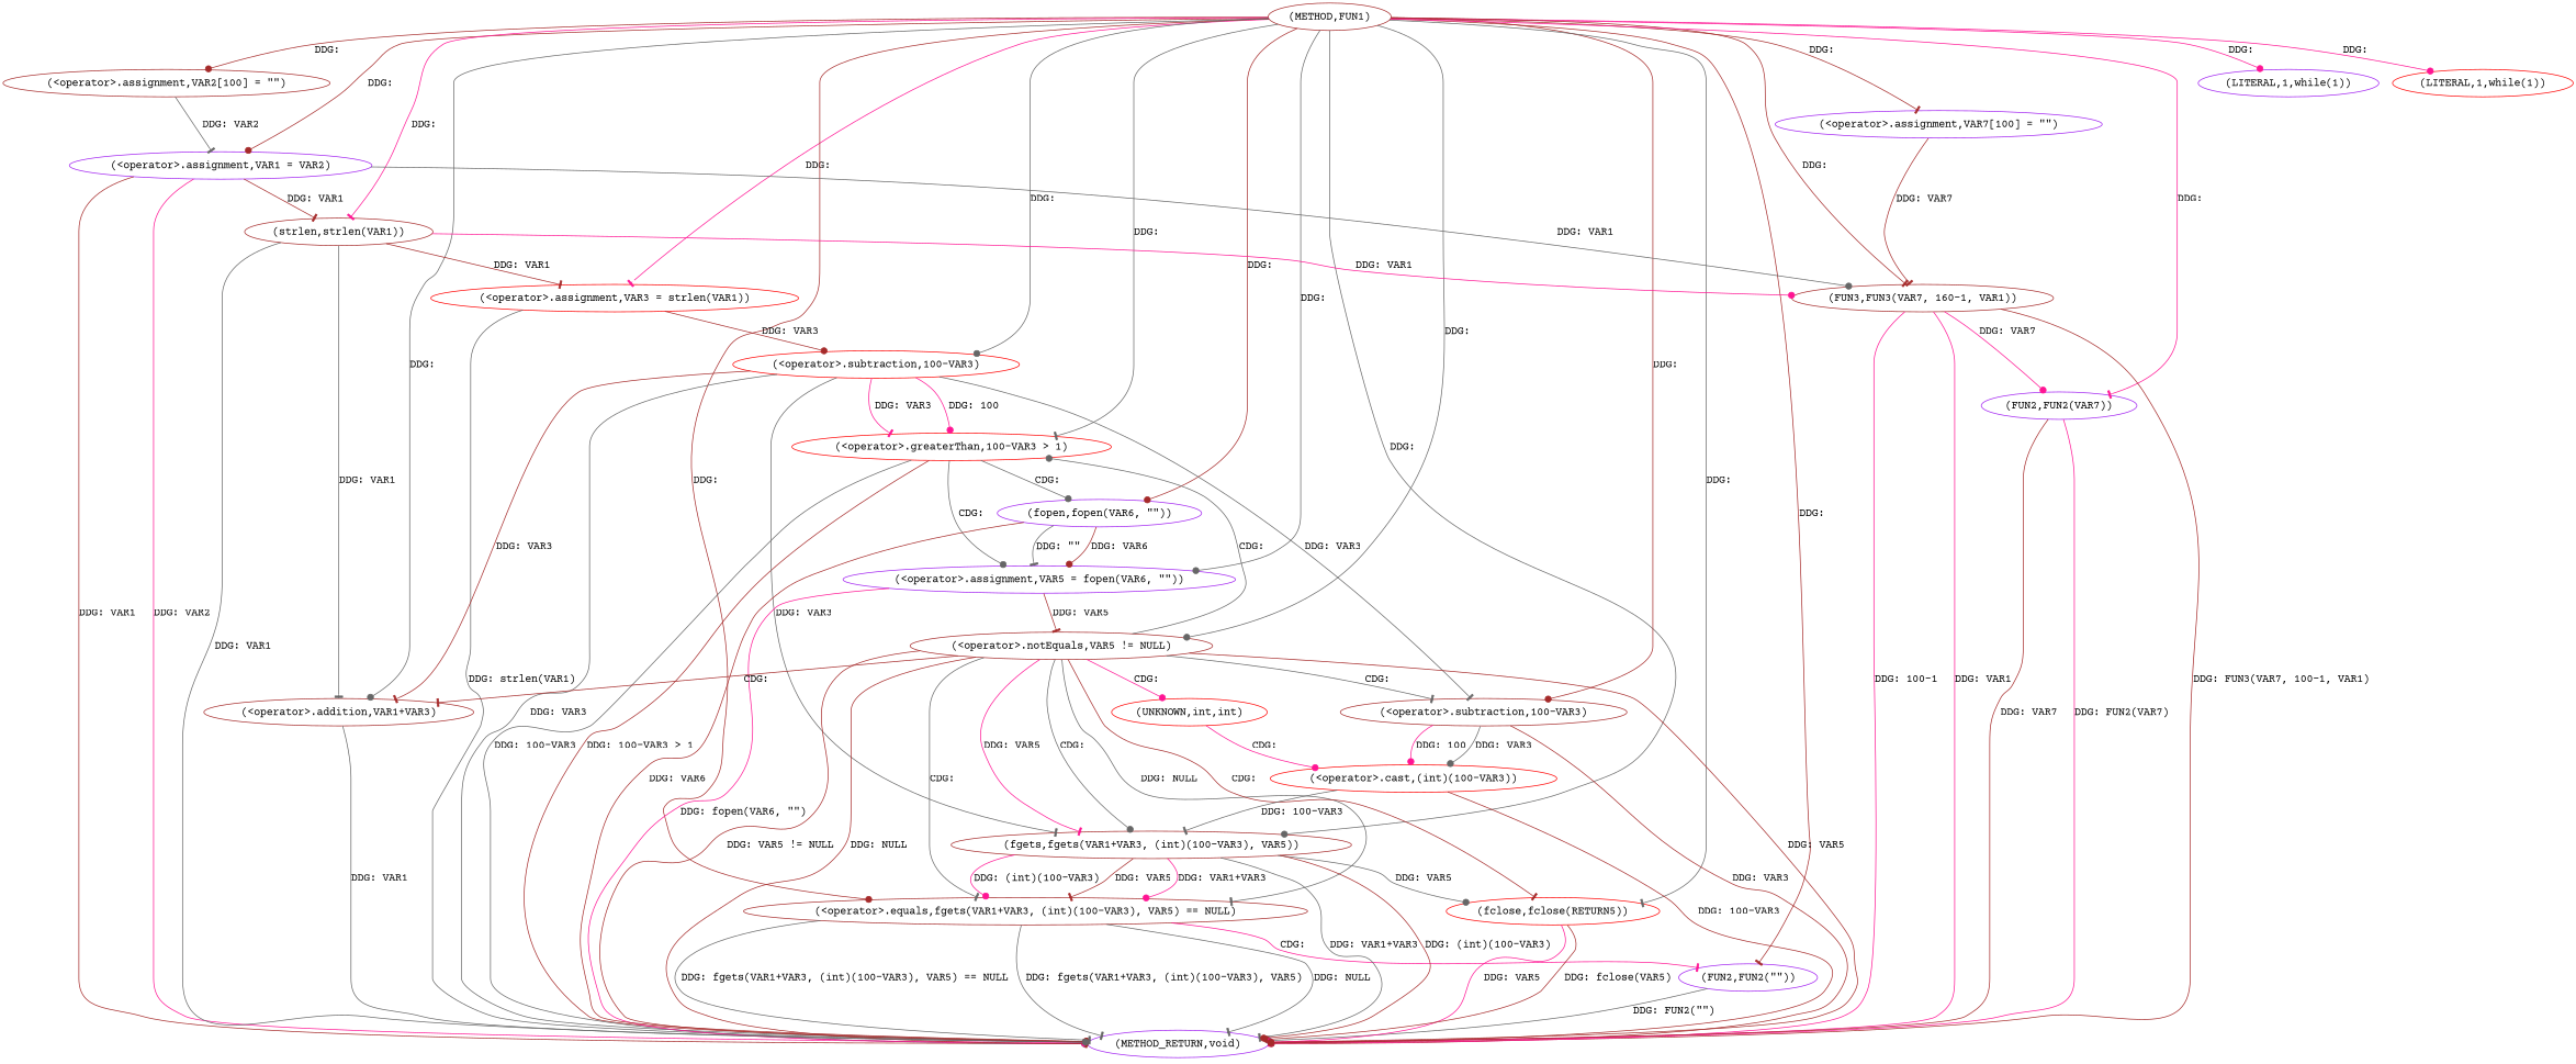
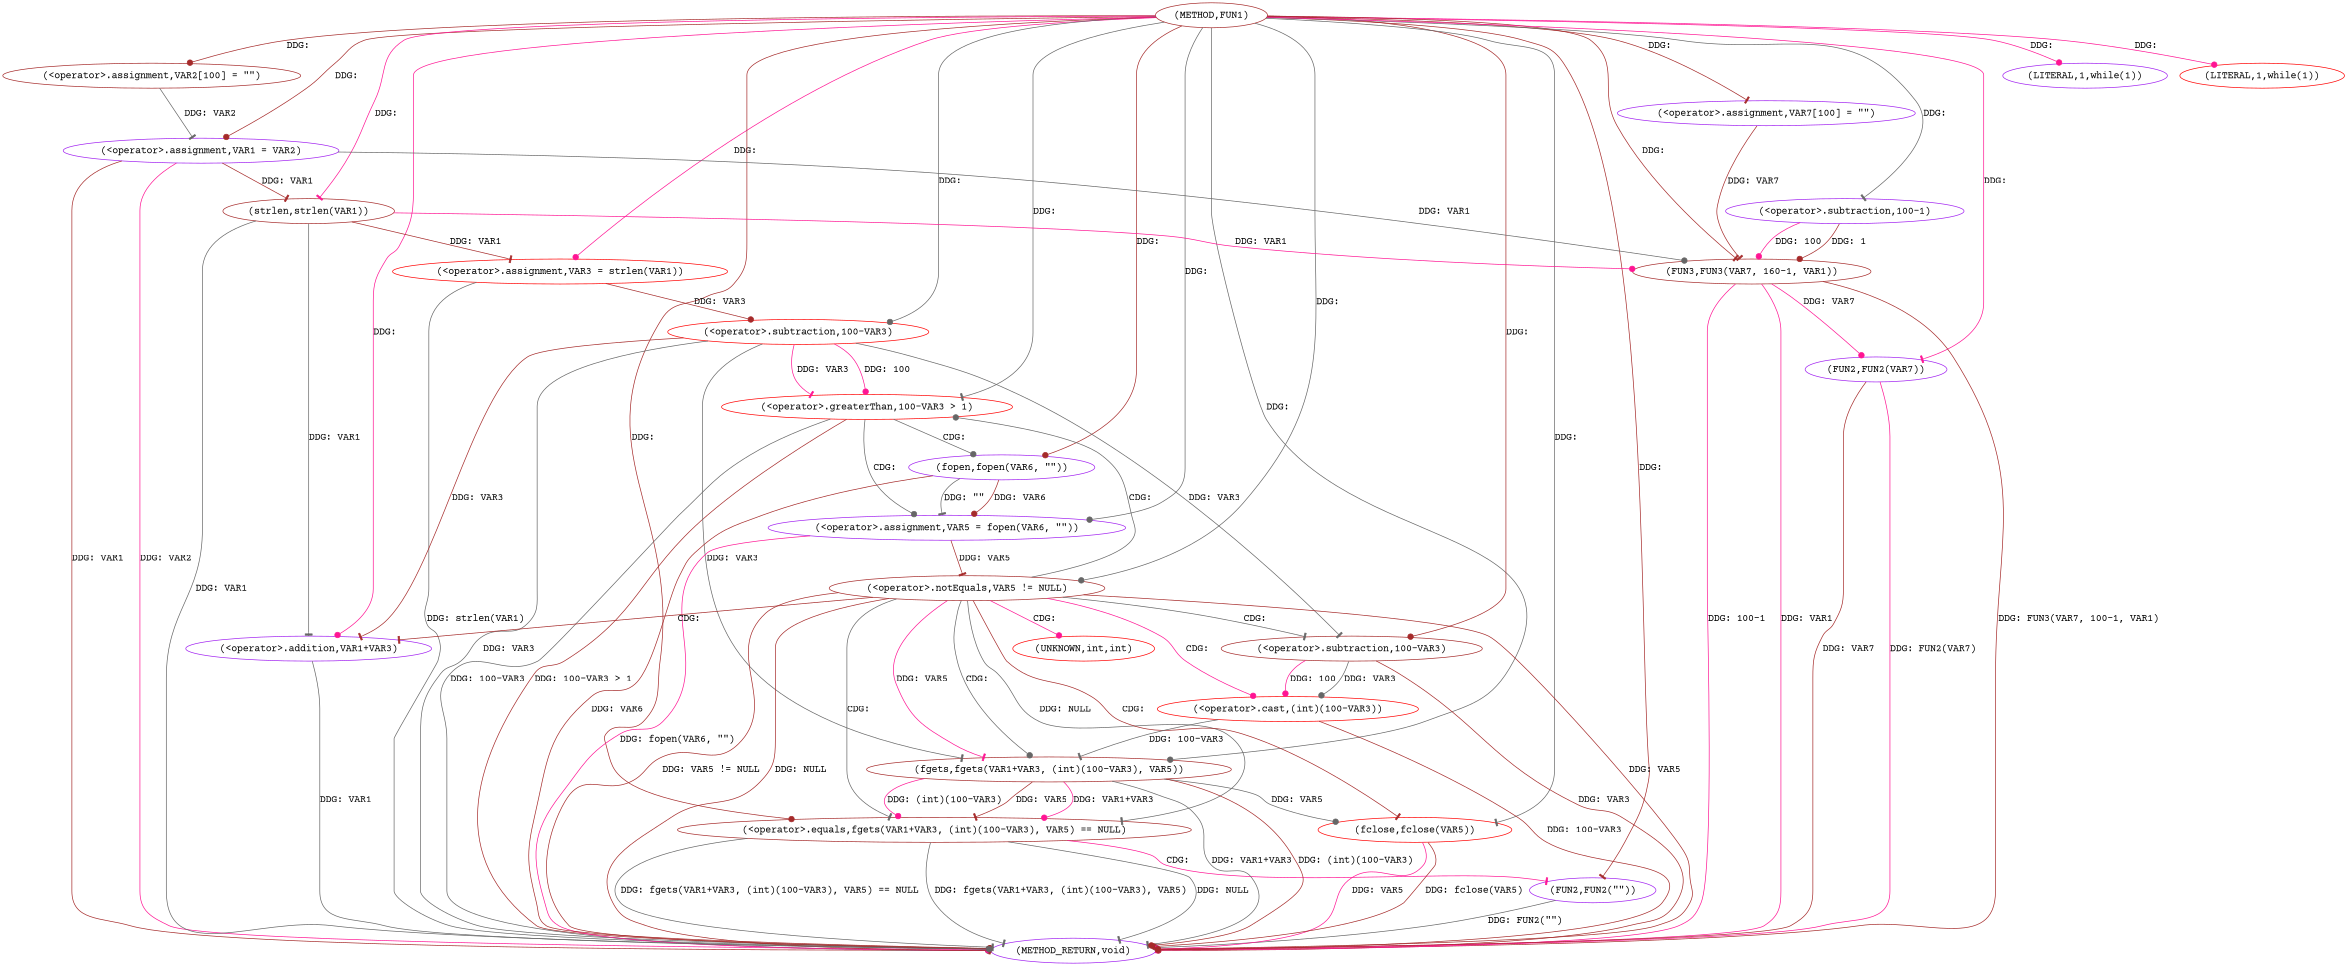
  digraph {
    fontname="Courier Prime"
    node [color=brown fontname="Courier Prime"]
    edge [arrowhead=dot color=gray40 fontname="Courier Prime"]
    n1 [label="(METHOD,FUN1)"]
    n2 [label="(<operator>.assignment,VAR2[100] = \"\")"]
    n3 [color=purple label="(<operator>.assignment,VAR1 = VAR2)"]
    n4 [color=purple label="(LITERAL,1,while(1))"]
    n5 [color=red label="(<operator>.assignment,VAR3 = strlen(VAR1))"]
    n6 [label="(strlen,strlen(VAR1))"]
    n7 [color=red label="(<operator>.greaterThan,100-VAR3 > 1)"]
    n8 [color=red label="(<operator>.subtraction,100-VAR3)"]
    n9 [color=purple label="(<operator>.assignment,VAR5 = fopen(VAR6, \"\"))"]
    n10 [color=purple label="(fopen,fopen(VAR6, \"\"))"]
    n11 [label="(<operator>.notEquals,VAR5 != NULL)"]
    n12 [label="(<operator>.equals,fgets(VAR1+VAR3, (int)(100-VAR3), VAR5) == NULL)"]
    n13 [label="(fgets,fgets(VAR1+VAR3, (int)(100-VAR3), VAR5))"]
-   n14 [label="(<operator>.addition,VAR1+VAR3)"]
+   n14 [color=purple label="(<operator>.addition,VAR1+VAR3)"]
    n15 [label="(<operator>.subtraction,100-VAR3)"]
    n16 [color=purple label="(FUN2,FUN2(\"\"))"]
-   n17 [color=red label="(fclose,fclose(RETURN5))"]
+   n17 [color=red label="(fclose,fclose(VAR5))"]
    n18 [color=red label="(LITERAL,1,while(1))"]
    n19 [color=purple label="(<operator>.assignment,VAR7[100] = \"\")"]
    n20 [label="(FUN3,FUN3(VAR7, 160-1, VAR1))"]
+   n21 [color=purple label="(<operator>.subtraction,100-1)"]
    n22 [color=purple label="(FUN2,FUN2(VAR7))"]
    n23 [color=purple label="(METHOD_RETURN,void)"]
    n24 [color=red label="(<operator>.cast,(int)(100-VAR3))"]
    n25 [color=red label="(UNKNOWN,int,int)"]
    n1 -> n2 [color=brown label="DDG: "]
    n1 -> n3 [color=brown label="DDG: "]
    n1 -> n4 [color=deeppink label="DDG: "]
-   n1 -> n5 [arrowhead=tee color=deeppink label="DDG: "]
+   n1 -> n5 [color=deeppink label="DDG: "]
    n1 -> n6 [arrowhead=tee color=deeppink label="DDG: "]
    n1 -> n7 [arrowhead=tee label="DDG: "]
    n1 -> n8 [label="DDG: "]
    n1 -> n9 [label="DDG: "]
    n1 -> n10 [color=brown label="DDG: "]
    n1 -> n11 [label="DDG: "]
    n1 -> n12 [color=brown label="DDG: "]
    n1 -> n13 [label="DDG: "]
-   n1 -> n14 [label="DDG: "]
+   n1 -> n14 [color=deeppink label="DDG: "]
    n1 -> n15 [color=brown label="DDG: "]
    n1 -> n16 [arrowhead=tee color=brown label="DDG: "]
    n1 -> n17 [arrowhead=tee label="DDG: "]
    n1 -> n18 [color=deeppink label="DDG: "]
    n1 -> n19 [arrowhead=tee color=brown label="DDG: "]
    n1 -> n20 [arrowhead=tee color=brown label="DDG: "]
+   n1 -> n21 [arrowhead=tee label="DDG: "]
    n1 -> n22 [arrowhead=tee color=deeppink label="DDG: "]
    n2 -> n3 [arrowhead=tee label="DDG: VAR2"]
    n3 -> n6 [arrowhead=tee color=brown label="DDG: VAR1"]
    n3 -> n20 [label="DDG: VAR1"]
    n3 -> n23 [color=brown label="DDG: VAR1"]
    n3 -> n23 [color=deeppink label="DDG: VAR2"]
    n5 -> n8 [color=brown label="DDG: VAR3"]
    n5 -> n23 [arrowhead=tee label="DDG: strlen(VAR1)"]
    n6 -> n5 [arrowhead=tee color=brown label="DDG: VAR1"]
    n6 -> n14 [arrowhead=tee label="DDG: VAR1"]
    n6 -> n20 [color=deeppink label="DDG: VAR1"]
    n6 -> n23 [label="DDG: VAR1"]
    n7 -> n9 [label="CDG: "]
    n7 -> n10 [label="CDG: "]
    n7 -> n23 [color=brown label="DDG: 100-VAR3 > 1"]
    n7 -> n23 [label="DDG: 100-VAR3"]
    n8 -> n7 [color=deeppink label="DDG: 100"]
    n8 -> n7 [arrowhead=tee color=deeppink label="DDG: VAR3"]
    n8 -> n13 [arrowhead=tee label="DDG: VAR3"]
    n8 -> n14 [arrowhead=tee color=brown label="DDG: VAR3"]
    n8 -> n15 [arrowhead=tee label="DDG: VAR3"]
    n8 -> n23 [label="DDG: VAR3"]
    n9 -> n11 [arrowhead=tee color=brown label="DDG: VAR5"]
    n9 -> n23 [color=deeppink label="DDG: fopen(VAR6, \"\")"]
    n10 -> n9 [color=brown label="DDG: VAR6"]
    n10 -> n9 [arrowhead=tee label="DDG: \"\""]
    n10 -> n23 [color=brown label="DDG: VAR6"]
    n11 -> n7 [label="CDG: "]
    n11 -> n12 [arrowhead=tee label="DDG: NULL"]
    n11 -> n12 [arrowhead=tee label="CDG: "]
    n11 -> n13 [arrowhead=tee color=deeppink label="DDG: VAR5"]
    n11 -> n13 [label="CDG: "]
    n11 -> n14 [arrowhead=tee color=brown label="CDG: "]
    n11 -> n15 [arrowhead=tee label="CDG: "]
    n11 -> n17 [arrowhead=tee color=brown label="CDG: "]
    n11 -> n23 [arrowhead=tee color=brown label="DDG: VAR5 != NULL"]
    n11 -> n23 [arrowhead=tee color=brown label="DDG: NULL"]
    n11 -> n23 [arrowhead=tee color=brown label="DDG: VAR5"]
-   n25 -> n24 [color=deeppink label="CDG: "]
+   n11 -> n24 [color=deeppink label="CDG: "]
    n11 -> n25 [color=deeppink label="CDG: "]
    n12 -> n16 [arrowhead=tee color=deeppink label="CDG: "]
    n12 -> n23 [arrowhead=tee label="DDG: NULL"]
    n12 -> n23 [arrowhead=tee label="DDG: fgets(VAR1+VAR3, (int)(100-VAR3), VAR5) == NULL"]
    n12 -> n23 [arrowhead=tee label="DDG: fgets(VAR1+VAR3, (int)(100-VAR3), VAR5)"]
    n13 -> n12 [color=deeppink label="DDG: VAR1+VAR3"]
    n13 -> n12 [color=deeppink label="DDG: (int)(100-VAR3)"]
    n13 -> n12 [arrowhead=tee color=brown label="DDG: VAR5"]
    n13 -> n17 [label="DDG: VAR5"]
    n13 -> n23 [arrowhead=tee label="DDG: VAR1+VAR3"]
    n13 -> n23 [color=brown label="DDG: (int)(100-VAR3)"]
    n14 -> n23 [label="DDG: VAR1"]
    n15 -> n23 [color=brown label="DDG: VAR3"]
    n15 -> n24 [color=deeppink label="DDG: 100"]
    n15 -> n24 [label="DDG: VAR3"]
    n16 -> n23 [label="DDG: FUN2(\"\")"]
    n17 -> n23 [arrowhead=tee color=deeppink label="DDG: VAR5"]
    n17 -> n23 [color=brown label="DDG: fclose(VAR5)"]
    n19 -> n20 [arrowhead=tee color=brown label="DDG: VAR7"]
    n20 -> n22 [color=deeppink label="DDG: VAR7"]
    n20 -> n23 [color=deeppink label="DDG: VAR1"]
    n20 -> n23 [color=brown label="DDG: FUN3(VAR7, 100-1, VAR1)"]
    n20 -> n23 [color=deeppink label="DDG: 100-1"]
+   n21 -> n20 [color=deeppink label="DDG: 100"]
+   n21 -> n20 [color=brown label="DDG: 1"]
    n22 -> n23 [arrowhead=tee color=deeppink label="DDG: FUN2(VAR7)"]
    n22 -> n23 [color=brown label="DDG: VAR7"]
    n24 -> n13 [arrowhead=tee label="DDG: 100-VAR3"]
    n24 -> n23 [color=brown label="DDG: 100-VAR3"]
  }
